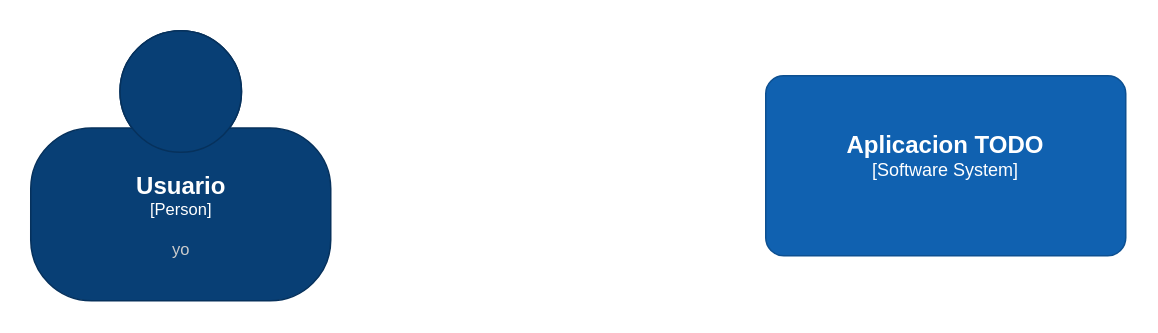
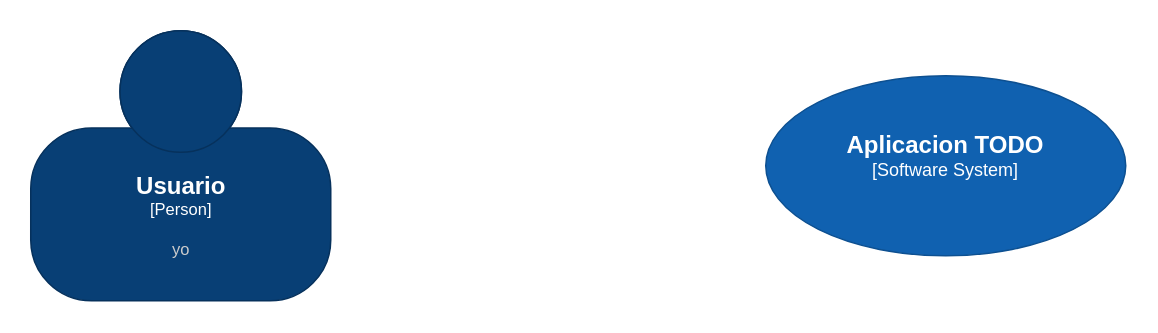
  <mxCell id="0" />
  <mxCell id="1" parent="0" />
  <mxCell id="2" value="&lt;font style=&quot;font-size: 16px&quot;&gt;&lt;b&gt;Usuario&lt;/b&gt;&lt;/font&gt;&lt;div&gt;[Person]&lt;/div&gt;&lt;br&gt;&lt;div&gt;&lt;font style=&quot;font-size: 11px&quot;&gt;&lt;font color=&quot;#cccccc&quot;&gt;yo&lt;/font&gt;&lt;/div&gt;" style="html=1;fontSize=11;dashed=0;whitespace=wrap;fillColor=#083F75;strokeColor=#06315C;fontColor=#ffffff;shape=mxgraph.c4.person2;align=center;metaEdit=1;points=[[0.5,0,0],[1,0.5,0],[1,0.75,0],[0.75,1,0],[0.5,1,0],[0.25,1,0],[0,0.75,0],[0,0.5,0]];resizable=0;" vertex="1" parent="1"><mxGeometry x="20" y="20" width="200" height="180" as="geometry" /></mxCell>
- <mxCell id="3" value="&lt;font style=&quot;font-size: 16px&quot;&gt;&lt;b&gt;Aplicacion TODO&lt;/b&gt;&lt;/font&gt;&lt;div&gt;[Software System]&lt;/div&gt;&lt;br&gt;&lt;div&gt;&lt;font style=&quot;font-size: 11px&quot;&gt;&lt;font color=&quot;#cccccc&quot;&gt;&lt;/font&gt;&lt;/div&gt;" style="rounded=1;whiteSpace=wrap;html=1;labelBackgroundColor=none;fillColor=#1061B0;fontColor=#ffffff;align=center;arcSize=10;strokeColor=#0D5091;metaEdit=1;resizable=0;points=[[0.25,0,0],[0.5,0,0],[0.75,0,0],[1,0.25,0],[1,0.5,0],[1,0.75,0],[0.75,1,0],[0.5,1,0],[0.25,1,0],[0,0.75,0],[0,0.5,0],[0,0.25,0]];" vertex="1" parent="1"><mxGeometry x="510" y="50" width="240" height="120" as="geometry" /></mxCell>
+ <mxCell id="3" value="&lt;font style=&quot;font-size: 16px&quot;&gt;&lt;b&gt;Aplicacion TODO&lt;/b&gt;&lt;/font&gt;&lt;div&gt;[Software System]&lt;/div&gt;&lt;br&gt;&lt;div&gt;&lt;font style=&quot;font-size: 11px&quot;&gt;&lt;font color=&quot;#cccccc&quot;&gt;&lt;/font&gt;&lt;/div&gt;" style="ellipse;whiteSpace=wrap;html=1;labelBackgroundColor=none;fillColor=#1061B0;fontColor=#ffffff;align=center;arcSize=10;strokeColor=#0D5091;metaEdit=1;resizable=0;points=[[0.25,0,0],[0.5,0,0],[0.75,0,0],[1,0.25,0],[1,0.5,0],[1,0.75,0],[0.75,1,0],[0.5,1,0],[0.25,1,0],[0,0.75,0],[0,0.5,0],[0,0.25,0]];" vertex="1" parent="1"><mxGeometry x="510" y="50" width="240" height="120" as="geometry" /></mxCell>
